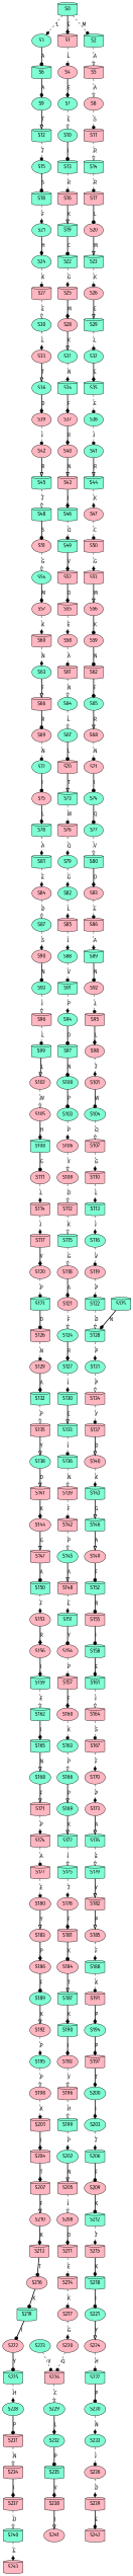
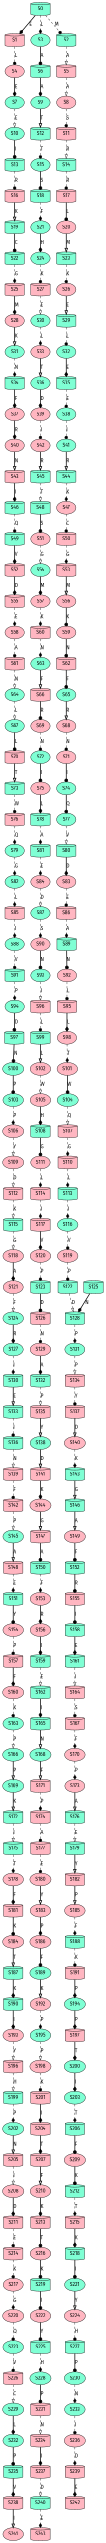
  strict digraph {
    fontname="Fira Sans"
    node [fillcolor=lightpink fontname="Fira Sans" shape=cylinder style=filled]
    edge [arrowhead=diamond fontname="Fira Sans" style=dashed]
    S0 [fillcolor=aquamarine]
    S1
    S2 [fillcolor=aquamarine]
    S3 [fillcolor=aquamarine shape=ellipse]
    S4 [shape=ellipse]
    S5
    S6 [fillcolor=aquamarine]
    S7 [fillcolor=aquamarine shape=ellipse]
    S8 [shape=ellipse]
    S9 [fillcolor=aquamarine shape=ellipse]
    S10 [fillcolor=aquamarine shape=ellipse]
    S11
    S12 [fillcolor=aquamarine]
    S13 [fillcolor=aquamarine]
    S14 [fillcolor=aquamarine]
    S15 [fillcolor=aquamarine shape=ellipse]
    S16
    S17
    S18 [fillcolor=aquamarine]
    S19 [fillcolor=aquamarine]
    S20 [shape=ellipse]
    S21 [fillcolor=aquamarine shape=ellipse]
    S22 [fillcolor=aquamarine]
    S23 [fillcolor=aquamarine]
    S24 [fillcolor=aquamarine shape=ellipse]
    S25
    S26 [shape=ellipse]
    S27
    S28 [shape=ellipse]
    S29 [fillcolor=aquamarine]
    S30 [fillcolor=aquamarine shape=ellipse]
    S31 [fillcolor=aquamarine shape=ellipse]
    S32 [fillcolor=aquamarine shape=ellipse]
    S33 [shape=ellipse]
    S34 [fillcolor=aquamarine]
    S35 [fillcolor=aquamarine]
    S36 [fillcolor=aquamarine shape=ellipse]
    S37 [shape=ellipse]
    S38 [fillcolor=aquamarine shape=ellipse]
    S39 [shape=ellipse]
    S40 [shape=ellipse]
    S41 [fillcolor=aquamarine shape=ellipse]
    S42 [shape=ellipse]
    S43
    S44 [fillcolor=aquamarine]
    S45 [fillcolor=aquamarine]
    S46 [fillcolor=aquamarine]
    S47 [shape=ellipse]
    S48 [fillcolor=aquamarine]
    S49 [fillcolor=aquamarine]
    S50
    S51 [shape=ellipse]
    S52
    S53
    S54 [fillcolor=aquamarine shape=ellipse]
    S55
    S56 [shape=ellipse]
    S57 [shape=ellipse]
    S58 [shape=ellipse]
    S59 [shape=ellipse]
    S60
    S61
    S62
    S63 [fillcolor=aquamarine shape=ellipse]
    S64 [fillcolor=aquamarine shape=ellipse]
    S65 [fillcolor=aquamarine shape=ellipse]
    S66
    S67 [fillcolor=aquamarine shape=ellipse]
    S68 [shape=ellipse]
    S69 [shape=ellipse]
    S70
    S71 [shape=ellipse]
    S72 [fillcolor=aquamarine shape=ellipse]
    S73 [fillcolor=aquamarine]
    S74 [fillcolor=aquamarine shape=ellipse]
    S75 [shape=ellipse]
    S76
    S77 [fillcolor=aquamarine shape=ellipse]
    S78 [fillcolor=aquamarine]
    S79 [fillcolor=aquamarine shape=ellipse]
    S80 [fillcolor=aquamarine]
    S81 [fillcolor=aquamarine]
    S82 [fillcolor=aquamarine shape=ellipse]
    S83 [shape=ellipse]
    S84 [shape=ellipse]
    S85
    S86
    S87 [fillcolor=aquamarine shape=ellipse]
    S88 [fillcolor=aquamarine shape=ellipse]
    S89 [fillcolor=aquamarine]
    S90 [shape=ellipse]
    S91 [fillcolor=aquamarine]
    S92 [shape=ellipse]
    S93 [fillcolor=aquamarine shape=ellipse]
    S94 [fillcolor=aquamarine shape=ellipse]
    S95
    S96
    S97 [fillcolor=aquamarine]
    S98 [shape=ellipse]
    S99 [fillcolor=aquamarine]
    S100 [fillcolor=aquamarine shape=ellipse]
    S101 [shape=ellipse]
    S102 [shape=ellipse]
    S103 [fillcolor=aquamarine shape=ellipse]
    S104 [fillcolor=aquamarine shape=ellipse]
    S105 [shape=ellipse]
    S106 [shape=ellipse]
    S107
    S108 [fillcolor=aquamarine]
    S109 [shape=ellipse]
    S110
    S111 [shape=ellipse]
    S112
    S113 [fillcolor=aquamarine]
    S114
    S115 [fillcolor=aquamarine]
    S116 [fillcolor=aquamarine shape=ellipse]
    S117
    S118 [shape=ellipse]
    S119 [shape=ellipse]
    S120 [shape=ellipse]
    S121 [shape=ellipse]
    S122 [fillcolor=aquamarine]
    S123 [fillcolor=aquamarine]
    S124 [fillcolor=aquamarine shape=ellipse]
    S128 [fillcolor=aquamarine]
    S126
    S127 [fillcolor=aquamarine shape=ellipse]
    S125 [fillcolor=aquamarine]
    S129 [shape=ellipse]
    S130 [fillcolor=aquamarine]
    S131 [fillcolor=aquamarine shape=ellipse]
    S132 [fillcolor=aquamarine]
    S133 [fillcolor=aquamarine]
    S134
    S135
    S136 [fillcolor=aquamarine]
    S137
    S138 [fillcolor=aquamarine shape=ellipse]
    S139
    S140 [shape=ellipse]
    S141
    S142
    S143 [fillcolor=aquamarine]
    S144 [shape=ellipse]
    S145 [fillcolor=aquamarine shape=ellipse]
    S146 [fillcolor=aquamarine]
    S147
    S148
    S149 [shape=ellipse]
    S150 [fillcolor=aquamarine]
    S151 [fillcolor=aquamarine]
    S152 [fillcolor=aquamarine]
    S153 [shape=ellipse]
    S154 [shape=ellipse]
    S155
    S156 [shape=ellipse]
    S157
    S158 [fillcolor=aquamarine]
    S159 [fillcolor=aquamarine]
    S160 [shape=ellipse]
    S161 [fillcolor=aquamarine]
    S162 [fillcolor=aquamarine]
    S163 [fillcolor=aquamarine shape=ellipse]
    S164
    S165 [fillcolor=aquamarine]
    S166 [fillcolor=aquamarine shape=ellipse]
    S167
    S168 [fillcolor=aquamarine shape=ellipse]
    S169 [fillcolor=aquamarine shape=ellipse]
    S170 [shape=ellipse]
    S171
    S172 [fillcolor=aquamarine]
    S173 [shape=ellipse]
    S174
    S175 [fillcolor=aquamarine]
    S176 [fillcolor=aquamarine]
    S177
    S178 [shape=ellipse]
    S179 [fillcolor=aquamarine]
    S180 [shape=ellipse]
    S181
    S182
    S183 [shape=ellipse]
    S184 [shape=ellipse]
    S185 [shape=ellipse]
    S186 [shape=ellipse]
    S187 [fillcolor=aquamarine]
    S188 [fillcolor=aquamarine]
    S189 [fillcolor=aquamarine shape=ellipse]
    S190 [fillcolor=aquamarine]
    S191
    S192 [shape=ellipse]
    S193 [shape=ellipse]
    S194 [fillcolor=aquamarine shape=ellipse]
    S195 [fillcolor=aquamarine shape=ellipse]
    S196
    S197
    S198 [shape=ellipse]
    S199 [fillcolor=aquamarine]
    S200 [fillcolor=aquamarine shape=ellipse]
    S201
    S202 [fillcolor=aquamarine shape=ellipse]
    S203 [fillcolor=aquamarine shape=ellipse]
    S204
    S205
    S206 [fillcolor=aquamarine]
    S207
    S208 [shape=ellipse]
    S209 [shape=ellipse]
    S210 [shape=ellipse]
    S211
    S212 [fillcolor=aquamarine]
    S213
    S214
    S215
    S216 [shape=ellipse]
    S217 [shape=ellipse]
    S218 [fillcolor=aquamarine]
    S219 [fillcolor=aquamarine]
    S220 [shape=ellipse]
    S221 [fillcolor=aquamarine shape=ellipse]
    S222 [shape=ellipse]
    S223 [fillcolor=aquamarine shape=ellipse]
    S224 [shape=ellipse]
    S225 [fillcolor=aquamarine]
    S226
    S227 [fillcolor=aquamarine]
    S228 [fillcolor=aquamarine shape=ellipse]
    S229 [fillcolor=aquamarine shape=ellipse]
    S230 [fillcolor=aquamarine shape=ellipse]
    S231
    S232 [fillcolor=aquamarine shape=ellipse]
    S233 [fillcolor=aquamarine shape=ellipse]
    S234
    S235 [fillcolor=aquamarine]
    S236 [shape=ellipse]
    S237
    S238
    S239
    S240 [fillcolor=aquamarine]
    S241 [shape=ellipse]
    S242
    S243
    S0 -> S1 [label=E style=bold]
    S0 -> S2 [arrowhead=dot label=M]
    S0 -> S3 [label=L]
    S1 -> S4 [arrowhead=dot label=L]
    S2 -> S5 [arrowhead=onormal label=A]
    S3 -> S6 [arrowhead=dot label=A style=bold]
    S4 -> S7 [label=E style=bold]
    S5 -> S8 [arrowhead=onormal label=A]
    S6 -> S9 [label=A style=bold]
    S7 -> S10 [arrowhead=onormal label=E]
    S8 -> S11 [arrowhead=dot label=S]
    S9 -> S12 [arrowhead=onormal label=T style=bold]
    S10 -> S13 [arrowhead=dot label=I style=bold]
    S11 -> S14 [arrowhead=onormal label=R]
    S12 -> S15 [arrowhead=dot label=T]
    S13 -> S16 [arrowhead=dot label=R]
    S14 -> S17 [arrowhead=dot label=R]
    S15 -> S18 [arrowhead=dot label=S style=bold]
    S16 -> S19 [arrowhead=onormal label=K style=bold]
    S17 -> S20 [arrowhead=dot label=L style=bold]
    S18 -> S21 [label=F]
    S19 -> S22 [arrowhead=dot label=C style=bold]
    S20 -> S23 [arrowhead=onormal label=M style=bold]
    S21 -> S24 [label=H style=bold]
    S22 -> S25 [label=G]
    S23 -> S26 [arrowhead=dot label=K]
    S24 -> S27 [arrowhead=dot label=K]
    S25 -> S28 [label=M style=bold]
    S26 -> S29 [arrowhead=onormal label=E style=bold]
    S27 -> S30 [arrowhead=onormal label=E]
    S28 -> S31 [arrowhead=onormal label=K style=bold]
    S29 -> S32 [arrowhead=dot label=L]
    S30 -> S33 [label=L]
    S31 -> S34 [label=N]
    S32 -> S35 [label=E style=bold]
    S33 -> S36 [arrowhead=onormal label=T style=bold]
    S34 -> S37 [label=F style=bold]
    S35 -> S38 [arrowhead=dot label=E]
    S36 -> S39 [label=D style=bold]
    S37 -> S40 [label=R style=bold]
    S38 -> S41 [arrowhead=dot label=I]
    S39 -> S42 [arrowhead=dot label=I]
    S40 -> S43 [arrowhead=onormal label=N style=bold]
    S41 -> S44 [arrowhead=onormal label=R style=bold]
    S42 -> S45 [arrowhead=onormal label=R style=bold]
    S43 -> S46 [label=I style=bold]
    S44 -> S47 [label=K]
    S45 -> S48 [arrowhead=onormal label=T]
    S46 -> S49 [arrowhead=dot label=Q]
    S47 -> S50 [arrowhead=dot label=C]
    S48 -> S51 [arrowhead=dot label=S style=bold]
    S49 -> S52 [label=V style=bold]
    S50 -> S53 [label=G]
    S51 -> S54 [arrowhead=onormal label=G]
    S52 -> S55 [label=D style=bold]
    S53 -> S56 [arrowhead=onormal label=M style=bold]
    S54 -> S57 [label=M style=bold]
    S55 -> S58 [label=E]
    S56 -> S59 [arrowhead=dot label=K style=bold]
    S57 -> S60 [label=K]
    S58 -> S61 [arrowhead=dot label=A]
    S59 -> S62 [arrowhead=dot label=N style=bold]
    S60 -> S63 [label=N]
    S61 -> S64 [arrowhead=onormal label=N]
    S62 -> S65 [arrowhead=dot label=F style=bold]
    S63 -> S66 [arrowhead=onormal label=F style=bold]
    S64 -> S67 [arrowhead=onormal label=L]
    S65 -> S68 [arrowhead=onormal label=R style=bold]
    S66 -> S69 [arrowhead=dot label=R style=bold]
    S67 -> S70 [arrowhead=dot label=L style=bold]
    S68 -> S71 [arrowhead=dot label=N]
    S69 -> S72 [arrowhead=dot label=N]
    S70 -> S73 [arrowhead=onormal label=T style=bold]
    S71 -> S74 [arrowhead=dot label=I style=bold]
    S72 -> S75 [arrowhead=dot label=I style=bold]
    S73 -> S76 [arrowhead=dot label=W]
    S74 -> S77 [arrowhead=dot label=Q style=bold]
    S75 -> S78 [label=L style=bold]
    S76 -> S79 [label=Q]
    S77 -> S80 [arrowhead=onormal label=V]
    S78 -> S81 [label=A]
    S79 -> S82 [label=G]
    S80 -> S83 [label=D style=bold]
    S81 -> S84 [label=E]
    S82 -> S85 [label=L]
    S83 -> S86 [arrowhead=dot label=E]
    S84 -> S87 [arrowhead=onormal label=D]
    S85 -> S88 [label=I]
    S86 -> S89 [label=A]
    S87 -> S90 [label=S]
    S88 -> S91 [arrowhead=dot label=V]
    S89 -> S92 [arrowhead=dot label=N style=bold]
    S90 -> S93 [arrowhead=dot label=N style=bold]
    S91 -> S94 [label=P]
    S92 -> S95 [arrowhead=dot label=L]
    S93 -> S96 [arrowhead=onormal label=I]
    S94 -> S97 [arrowhead=dot label=D style=bold]
    S95 -> S98 [label=L style=bold]
    S96 -> S99 [arrowhead=dot label=L]
    S97 -> S100 [arrowhead=dot label=N style=bold]
    S98 -> S101 [label=T]
    S99 -> S102 [arrowhead=onormal label=L style=bold]
    S100 -> S103 [arrowhead=dot label=P style=bold]
    S101 -> S104 [arrowhead=dot label=W style=bold]
    S102 -> S105 [arrowhead=onormal label=W]
    S103 -> S106 [label=P]
    S104 -> S107 [arrowhead=onormal label=Q]
    S105 -> S108 [label=H style=bold]
    S106 -> S109 [arrowhead=onormal label=Y]
    S107 -> S110 [label=G]
    S108 -> S111 [arrowhead=dot label=G style=bold]
    S109 -> S112 [arrowhead=onormal label=D]
    S110 -> S113 [label=L]
    S111 -> S114 [label=L]
    S112 -> S115 [arrowhead=onormal label=K]
    S113 -> S116 [label=I]
    S114 -> S117 [label=I]
    S115 -> S118 [arrowhead=onormal label=G]
    S116 -> S119 [arrowhead=dot label=V]
    S117 -> S120 [label=V style=bold]
    S118 -> S121 [label=A style=bold]
    S119 -> S122 [arrowhead=dot label=P]
    S120 -> S123 [arrowhead=dot label=P]
    S121 -> S124 [arrowhead=onormal label=F]
    S122 -> S128 [arrowhead=onormal label=D]
    S123 -> S126 [arrowhead=dot label=D style=bold]
    S124 -> S127 [label=R style=bold]
    S128 -> S131 [label=P]
    S126 -> S129 [arrowhead=dot label=N]
    S127 -> S130 [label=I]
    S125 -> S128 [label=N style=bold]
    S129 -> S132 [label=A style=bold]
    S130 -> S133 [arrowhead=onormal label=E style=bold]
    S131 -> S134 [arrowhead=onormal label=P]
    S132 -> S135 [arrowhead=onormal label=P]
    S133 -> S136 [arrowhead=dot label=I]
    S134 -> S137 [arrowhead=dot label=Y]
    S135 -> S138 [arrowhead=onormal label=Y style=bold]
    S136 -> S139 [arrowhead=onormal label=N]
    S137 -> S140 [arrowhead=onormal label=D style=bold]
    S138 -> S141 [arrowhead=onormal label=D style=bold]
    S139 -> S142 [arrowhead=dot label=F]
    S140 -> S143 [label=K]
    S141 -> S144 [label=K style=bold]
    S142 -> S145 [arrowhead=onormal label=P]
    S143 -> S146 [arrowhead=onormal label=G style=bold]
    S144 -> S147 [arrowhead=onormal label=G style=bold]
    S145 -> S148 [arrowhead=onormal label=A style=bold]
    S146 -> S149 [arrowhead=onormal label=A style=bold]
    S147 -> S150 [arrowhead=dot label=A style=bold]
    S148 -> S151 [label=E]
    S149 -> S152 [arrowhead=dot label=F style=bold]
    S150 -> S153 [label=F]
    S151 -> S154 [arrowhead=dot label=Y style=bold]
    S152 -> S155 [arrowhead=dot label=R style=bold]
    S153 -> S156 [label=R style=bold]
    S154 -> S157 [arrowhead=dot label=P]
    S155 -> S158 [arrowhead=dot label=I style=bold]
    S156 -> S159 [label=I style=bold]
    S157 -> S160 [label=F style=bold]
    S158 -> S161 [label=E style=bold]
    S159 -> S162 [arrowhead=onormal label=E]
    S160 -> S163 [arrowhead=dot label=K]
    S161 -> S164 [arrowhead=onormal label=I]
    S162 -> S165 [label=I style=bold]
    S163 -> S166 [arrowhead=onormal label=P]
    S164 -> S167 [arrowhead=dot label=S]
    S165 -> S168 [arrowhead=onormal label=N style=bold]
    S166 -> S169 [arrowhead=onormal label=P style=bold]
    S167 -> S170 [label=F]
    S168 -> S171 [arrowhead=onormal label=F style=bold]
    S169 -> S172 [arrowhead=onormal label=K style=bold]
    S170 -> S173 [label=P]
    S171 -> S174 [label=P]
    S172 -> S175 [arrowhead=onormal label=I]
    S173 -> S176 [arrowhead=onormal label=A style=bold]
    S174 -> S177 [arrowhead=dot label=A]
    S175 -> S178 [label=T]
    S176 -> S179 [arrowhead=onormal label=E]
    S177 -> S180 [arrowhead=dot label=E]
    S178 -> S181 [label=F style=bold]
    S179 -> S182 [arrowhead=onormal label=Y style=bold]
    S180 -> S183 [arrowhead=onormal label=Y style=bold]
    S181 -> S184 [arrowhead=dot label=K style=bold]
    S182 -> S185 [arrowhead=onormal label=P style=bold]
    S183 -> S186 [label=P style=bold]
    S184 -> S187 [arrowhead=onormal label=T style=bold]
    S185 -> S188 [label=F]
    S186 -> S189 [arrowhead=dot label=F style=bold]
    S187 -> S190 [label=K style=bold]
    S188 -> S191 [arrowhead=dot label=K]
    S189 -> S192 [arrowhead=onormal label=K style=bold]
    S190 -> S193 [label=I style=bold]
    S191 -> S194 [label=P style=bold]
    S192 -> S195 [label=P]
    S193 -> S196 [arrowhead=onormal label=Y]
    S194 -> S197 [label=P style=bold]
    S195 -> S198 [arrowhead=onormal label=P]
    S196 -> S199 [arrowhead=onormal label=H]
    S197 -> S200 [label=T style=bold]
    S198 -> S201 [arrowhead=dot label=K]
    S199 -> S202 [label=P]
    S200 -> S203 [label=I style=bold]
    S201 -> S204 [label=I style=bold]
    S202 -> S205 [arrowhead=onormal label=N style=bold]
    S203 -> S206 [label=T]
    S204 -> S207 [label=T style=bold]
    S205 -> S208 [arrowhead=onormal label=I]
    S206 -> S209 [arrowhead=dot label=F style=bold]
    S207 -> S210 [arrowhead=onormal label=F style=bold]
    S208 -> S211 [label=D style=bold]
    S209 -> S212 [arrowhead=dot label=K style=bold]
    S210 -> S213 [label=K style=bold]
    S211 -> S214 [arrowhead=dot label=E]
    S212 -> S215 [label=T]
    S213 -> S216 [arrowhead=dot label=T style=bold]
    S214 -> S217 [arrowhead=dot label=K]
    S215 -> S218 [label=K style=bold]
    S216 -> S219 [arrowhead=dot label=K style=bold]
    S217 -> S220 [label=G]
    S218 -> S221 [arrowhead=dot label=I style=bold]
    S219 -> S222 [arrowhead=dot label=I style=bold]
-   S220 -> S226 [arrowhead=dot label=Q]
+   S220 -> S223 [arrowhead=dot label=Q]
    S221 -> S224 [arrowhead=onormal label=Y style=bold]
    S222 -> S225 [arrowhead=dot label=Y style=bold]
    S223 -> S226 [arrowhead=dot label=V]
    S224 -> S227 [arrowhead=dot label=H]
    S225 -> S228 [label=H]
    S226 -> S229 [arrowhead=onormal label=C]
    S227 -> S230 [arrowhead=dot label=P style=bold]
    S228 -> S231 [arrowhead=dot label=P style=bold]
    S229 -> S232 [label=L style=bold]
    S230 -> S233 [label=N]
    S231 -> S234 [arrowhead=onormal label=N]
    S232 -> S235 [arrowhead=dot label=P style=bold]
    S233 -> S236 [arrowhead=dot label=I]
    S234 -> S237 [label=I style=bold]
    S235 -> S238 [label=V style=bold]
    S236 -> S239 [label=D]
    S237 -> S240 [arrowhead=onormal label=D]
    S238 -> S241 [arrowhead=onormal label=I style=bold]
    S239 -> S242 [label=E style=bold]
    S240 -> S243 [label=E]
  }
